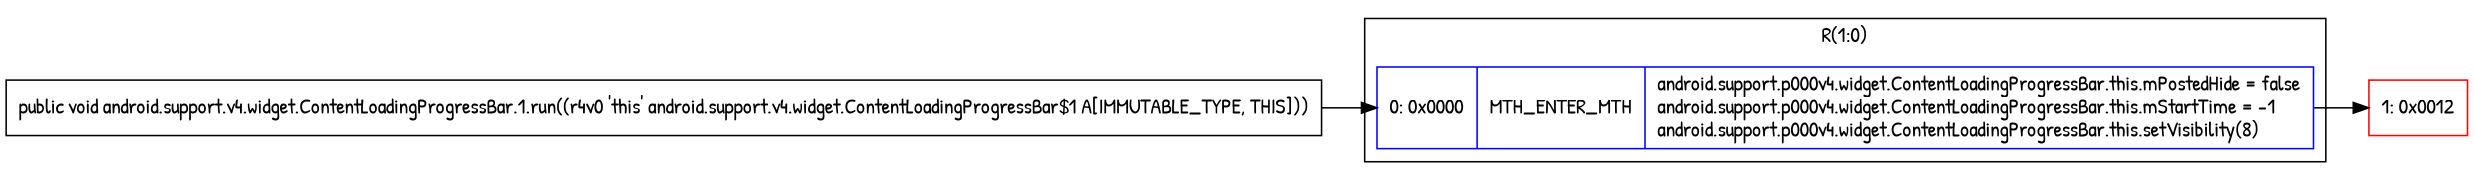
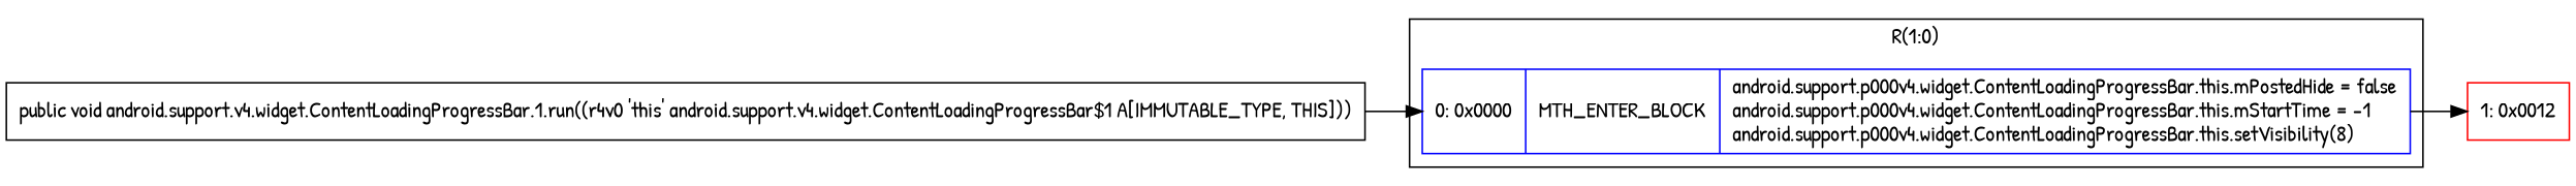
  digraph {
    rankdir=LR
    fontname="Patrick Hand"
    node [shape=record fontname="Patrick Hand"]
    edge [fontname="Patrick Hand"]
-   n1 [color=blue label="{0\:\ 0x0000|MTH_ENTER_MTH\l|android.support.p000v4.widget.ContentLoadingProgressBar.this.mPostedHide = false\landroid.support.p000v4.widget.ContentLoadingProgressBar.this.mStartTime = \-1\landroid.support.p000v4.widget.ContentLoadingProgressBar.this.setVisibility(8)\l}"]
+   n1 [color=blue label="{0\:\ 0x0000|MTH_ENTER_BLOCK\l|android.support.p000v4.widget.ContentLoadingProgressBar.this.mPostedHide = false\landroid.support.p000v4.widget.ContentLoadingProgressBar.this.mStartTime = \-1\landroid.support.p000v4.widget.ContentLoadingProgressBar.this.setVisibility(8)\l}"]
    n2 [color=red label="{1\:\ 0x0012}"]
    n3 [label="{public void android.support.v4.widget.ContentLoadingProgressBar.1.run((r4v0 'this' android.support.v4.widget.ContentLoadingProgressBar$1 A[IMMUTABLE_TYPE, THIS])) }"]
    subgraph cluster_1 {
      label="R(1:0)"
      n1
    }
    n1 -> n2
    n3 -> n1
  }
